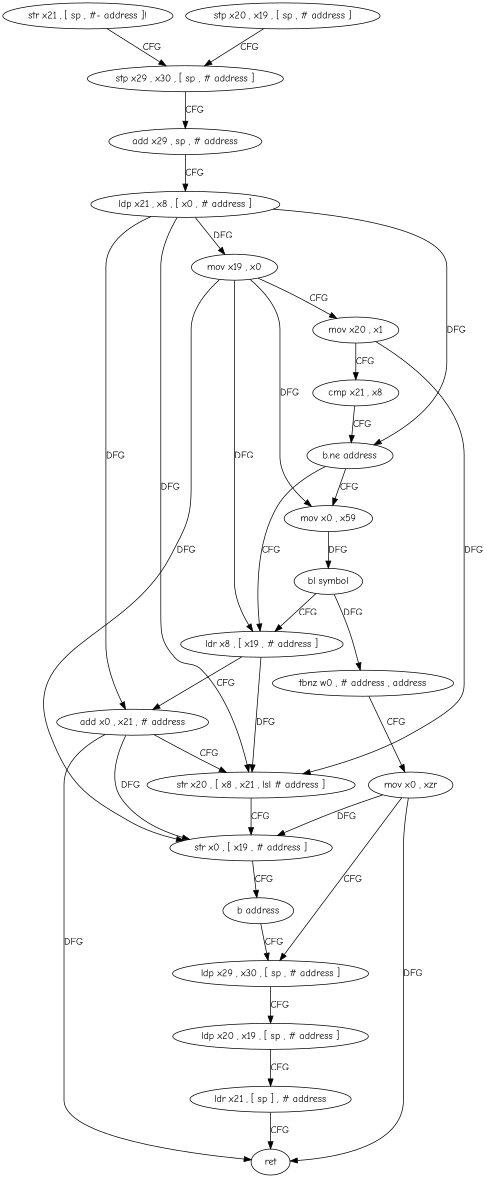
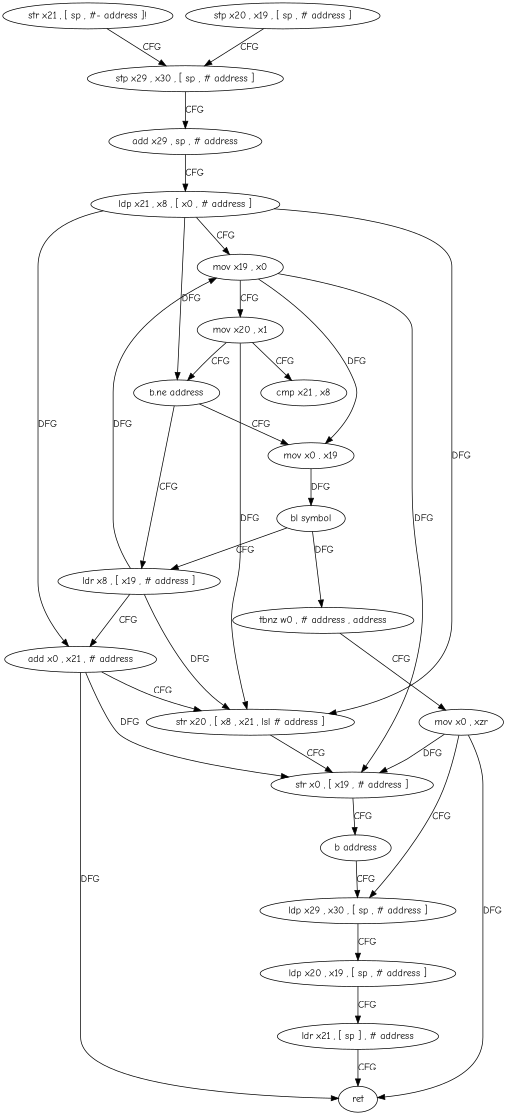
  digraph {
    fontname="Comic Neue"
    node [fontname="Comic Neue"]
    edge [fontname="Comic Neue"]
    n1 [label="str x21 , [ sp , #- address ]!"]
    n2 [label="stp x29 , x30 , [ sp , # address ]"]
    n3 [label="stp x20 , x19 , [ sp , # address ]"]
    n4 [label="add x29 , sp , # address"]
    n5 [label="ldp x21 , x8 , [ x0 , # address ]"]
    n6 [label="mov x19 , x0"]
    n7 [label="b.ne address"]
    n8 [label="add x0 , x21 , # address"]
    n9 [label="str x20 , [ x8 , x21 , lsl # address ]"]
    n10 [label="mov x20 , x1"]
    n11 [label="ldr x8 , [ x19 , # address ]"]
-   n12 [label="mov x0 , x59"]
+   n12 [label="mov x0 , x19"]
    n13 [label="str x0 , [ x19 , # address ]"]
    n14 [label=ret]
    n15 [label="cmp x21 , x8"]
    n16 [label="bl symbol"]
    n17 [label="b address"]
    n18 [label="tbnz w0 , # address , address"]
    n19 [label="ldp x29 , x30 , [ sp , # address ]"]
    n20 [label="ldp x20 , x19 , [ sp , # address ]"]
    n21 [label="ldr x21 , [ sp ] , # address"]
    n22 [label="mov x0 , xzr"]
    n1 -> n2 [label=CFG]
    n2 -> n4 [label=CFG]
    n3 -> n2 [label=CFG]
    n4 -> n5 [label=CFG]
-   n5 -> n6 [label=DFG]
+   n5 -> n6 [label=CFG]
    n5 -> n7 [label=DFG]
    n5 -> n8 [label=DFG]
    n5 -> n9 [label=DFG]
    n6 -> n10 [label=CFG]
-   n6 -> n11 [label=DFG]
+   n11 -> n6 [label=DFG]
    n6 -> n12 [label=DFG]
    n6 -> n13 [label=DFG]
    n7 -> n11 [label=CFG]
    n7 -> n12 [label=CFG]
    n8 -> n9 [label=CFG]
    n8 -> n13 [label=DFG]
    n8 -> n14 [label=DFG]
    n9 -> n13 [label=CFG]
    n10 -> n9 [label=DFG]
    n10 -> n15 [label=CFG]
    n11 -> n8 [label=CFG]
    n11 -> n9 [label=DFG]
    n12 -> n16 [label=DFG]
    n13 -> n17 [label=CFG]
-   n15 -> n7 [label=CFG]
+   n10 -> n7 [label=CFG]
    n16 -> n11 [label=CFG]
    n16 -> n18 [label=DFG]
    n17 -> n19 [label=CFG]
    n18 -> n22 [label=CFG]
    n19 -> n20 [label=CFG]
    n20 -> n21 [label=CFG]
    n21 -> n14 [label=CFG]
    n22 -> n13 [label=DFG]
    n22 -> n14 [label=DFG]
    n22 -> n19 [label=CFG]
  }
